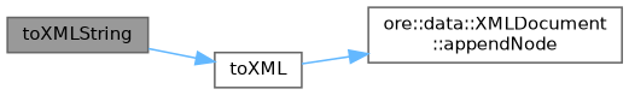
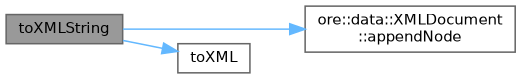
  digraph {
    rankdir=LR
    node [color=grey40 fillcolor=white fontname=Helvetica fontsize=10 shape=box style=filled]
    edge [color=steelblue1 fontname=Helvetica fontsize=10 labelfontname=Helvetica labelfontsize=10 style=solid]
    n1 [color=gray40 fillcolor=grey60 fontcolor=black height=0.2 label=toXMLString width=0.4]
    n2 [height=0.2 label="ore::data::XMLDocument\l::appendNode" width=0.4]
    n3 [height=0.2 label=toXML width=0.4]
-   n3 -> n2
+   n1 -> n2
    n1 -> n3
  }
